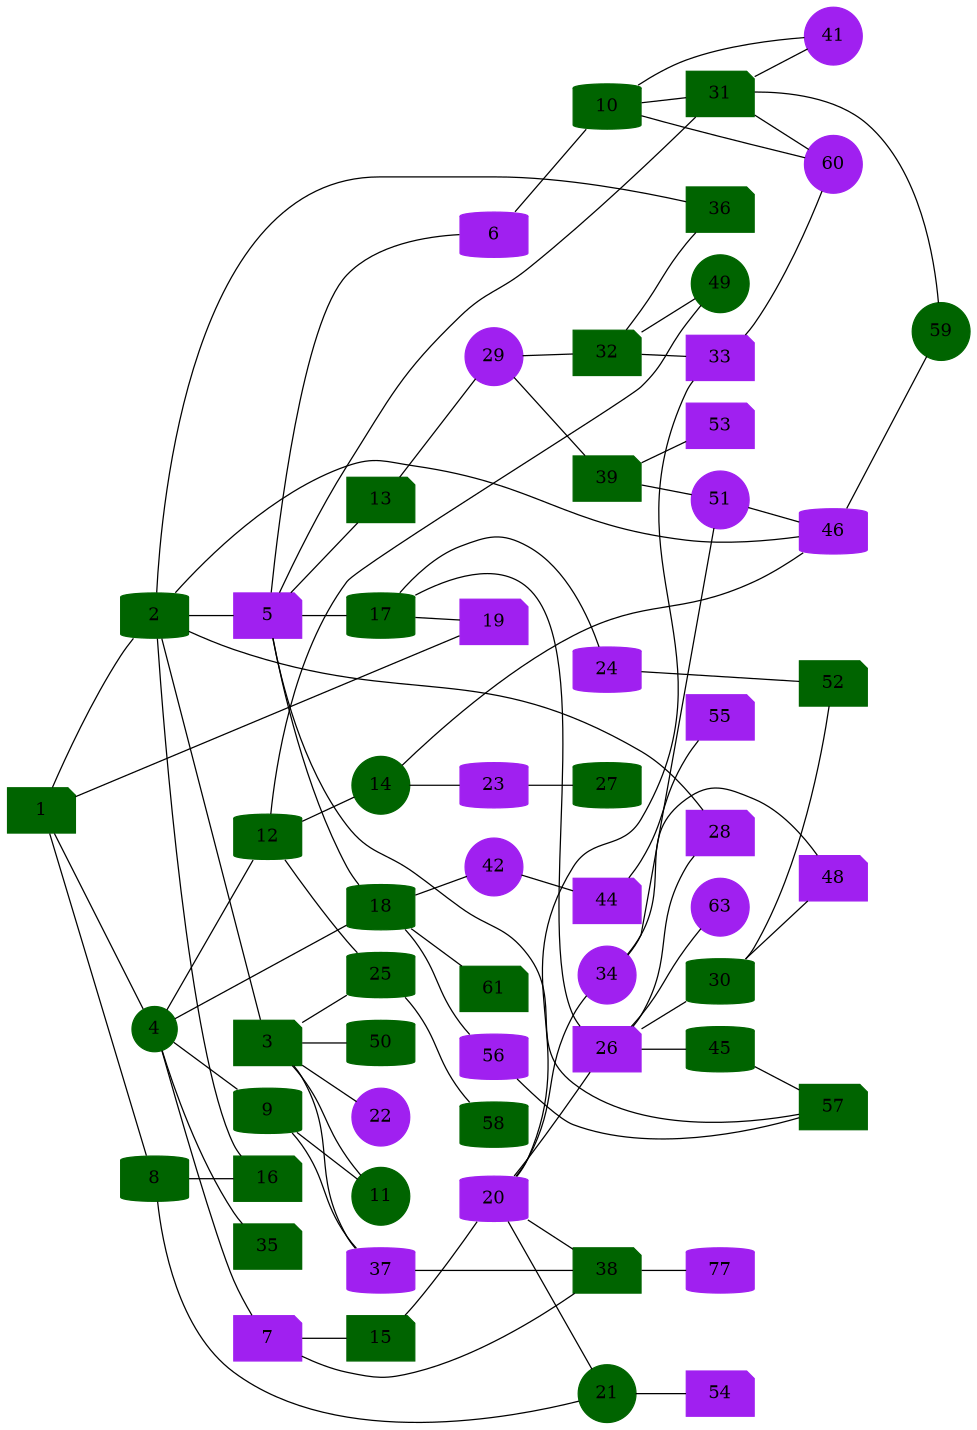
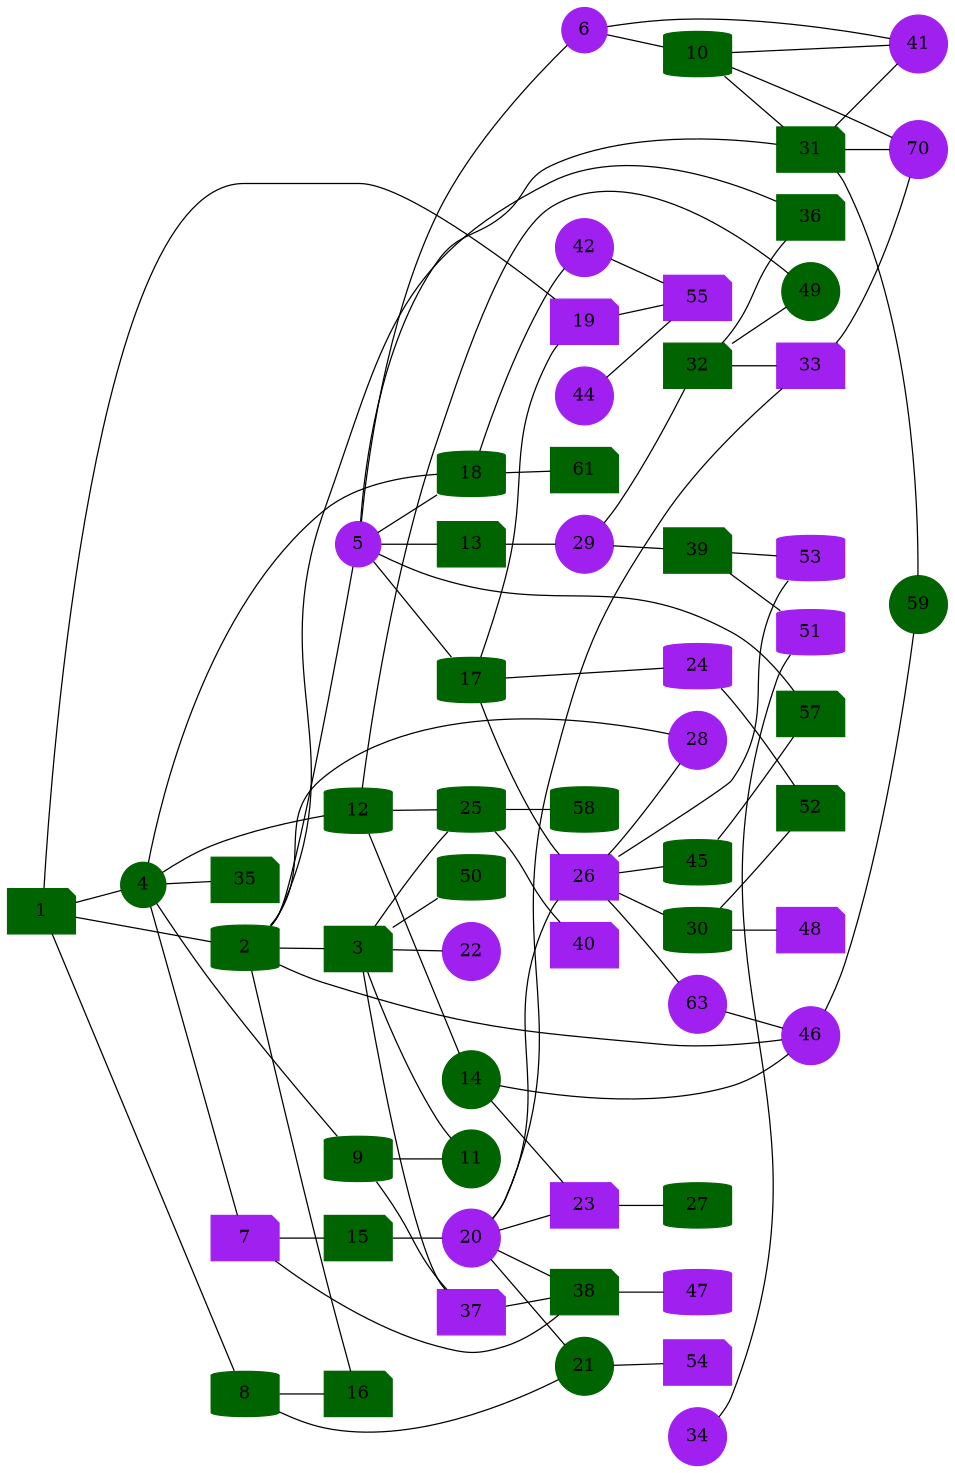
  graph {
    fontname="DejaVu Serif"
    rankdir=LR
    node [color=darkgreen fontname="DejaVu Serif" shape=note style=filled]
    edge [fontname="DejaVu Serif"]
    2 [shape=cylinder]
    1
    4 [shape=circle]
    8 [shape=cylinder]
    19 [color=purple]
    3
-   5 [color=purple]
+   5 [color=purple shape=circle]
    16
-   28 [color=purple]
+   28 [color=purple shape=circle]
    36
-   46 [color=purple shape=cylinder]
+   46 [color=purple shape=circle]
    7 [color=purple]
    9 [shape=cylinder]
    12 [shape=cylinder]
    18 [shape=cylinder]
    35
    21 [shape=circle]
    55 [color=purple]
    11 [shape=circle]
    22 [color=purple shape=circle]
    25 [shape=cylinder]
-   37 [color=purple shape=cylinder]
+   37 [color=purple]
    50 [shape=cylinder]
-   6 [color=purple shape=cylinder]
+   6 [color=purple shape=circle]
    13
    17 [shape=cylinder]
    31
    57
    59 [shape=circle]
+   40 [color=purple]
    58 [shape=cylinder]
    38
    15
    14 [shape=circle]
    49 [shape=circle]
    42 [color=purple shape=circle]
-   56 [color=purple shape=cylinder]
    61
    10 [shape=cylinder]
    41 [color=purple shape=circle]
    29 [color=purple shape=circle]
    24 [color=purple shape=cylinder]
    26 [color=purple]
-   60 [color=purple shape=circle]
-   20 [color=purple shape=cylinder]
-   47 [color=purple shape=cylinder label=77]
+   60 [color=purple shape=circle label=70]
+   20 [color=purple shape=circle]
+   47 [color=purple shape=cylinder]
    54 [color=purple]
-   23 [color=purple shape=cylinder]
+   23 [color=purple]
    32
    39
    27 [shape=cylinder]
    33 [color=purple]
    34 [color=purple shape=circle]
    52
    30 [shape=cylinder]
    n56 [color=purple label=63 shape=circle]
    45 [shape=cylinder]
-   53 [color=purple]
-   44 [color=purple]
+   53 [color=purple shape=cylinder]
+   44 [color=purple shape=circle]
    48 [color=purple]
-   51 [color=purple shape=circle]
+   51 [color=purple shape=cylinder]
    2 -- 3
    2 -- 5
    2 -- 16
    2 -- 28
    2 -- 36
    2 -- 46
    1 -- 2
    1 -- 4
    1 -- 8
    1 -- 19
    4 -- 7
    4 -- 9
    4 -- 12
    4 -- 18
    4 -- 35
    8 -- 16
    8 -- 21
+   19 -- 55
    3 -- 11
    3 -- 22
    3 -- 25
    3 -- 37
    3 -- 50
    5 -- 18
    5 -- 6
    5 -- 13
    5 -- 17
    5 -- 31
    5 -- 57
    46 -- 59
    7 -- 38
    7 -- 15
    9 -- 11
    9 -- 37
    12 -- 25
    12 -- 14
    12 -- 49
    18 -- 42
-   18 -- 56
    18 -- 61
    21 -- 54
+   25 -- 40
    25 -- 58
    37 -- 38
    6 -- 10
+   6 -- 41
    13 -- 29
    17 -- 19
    17 -- 24
    17 -- 26
    31 -- 59
    31 -- 41
    31 -- 60
    38 -- 47
    15 -- 20
    14 -- 46
    14 -- 23
-   42 -- 44
-   56 -- 57
+   42 -- 55
    10 -- 31
    10 -- 41
    10 -- 60
    29 -- 32
    29 -- 39
    24 -- 52
    26 -- 28
    26 -- 30
    26 -- n56
    26 -- 45
+   26 -- 53
    20 -- 21
    20 -- 38
    20 -- 26
    20 -- 33
-   20 -- 34
+   20 -- 23
    23 -- 27
    32 -- 36
    32 -- 49
    32 -- 33
    39 -- 53
    39 -- 51
    33 -- 60
-   34 -- 48
    34 -- 51
    30 -- 52
    30 -- 48
-   51 -- 46
+   n56 -- 46
    45 -- 57
    44 -- 55
  }
